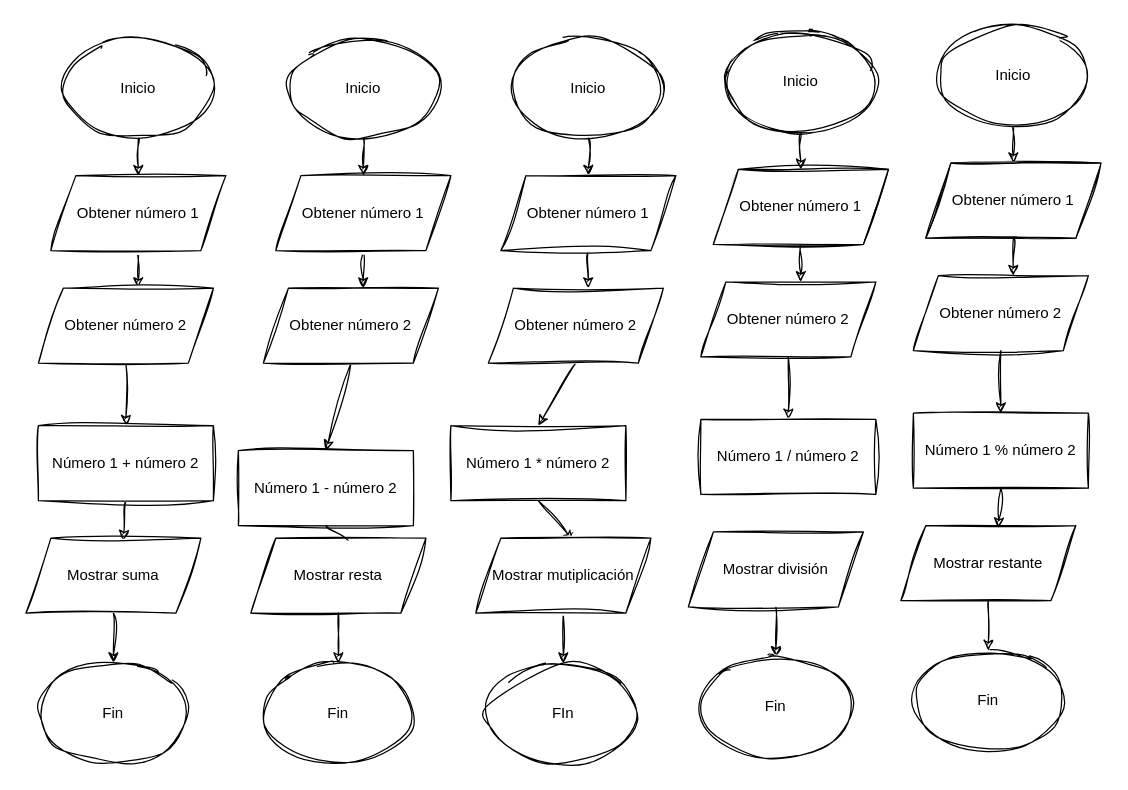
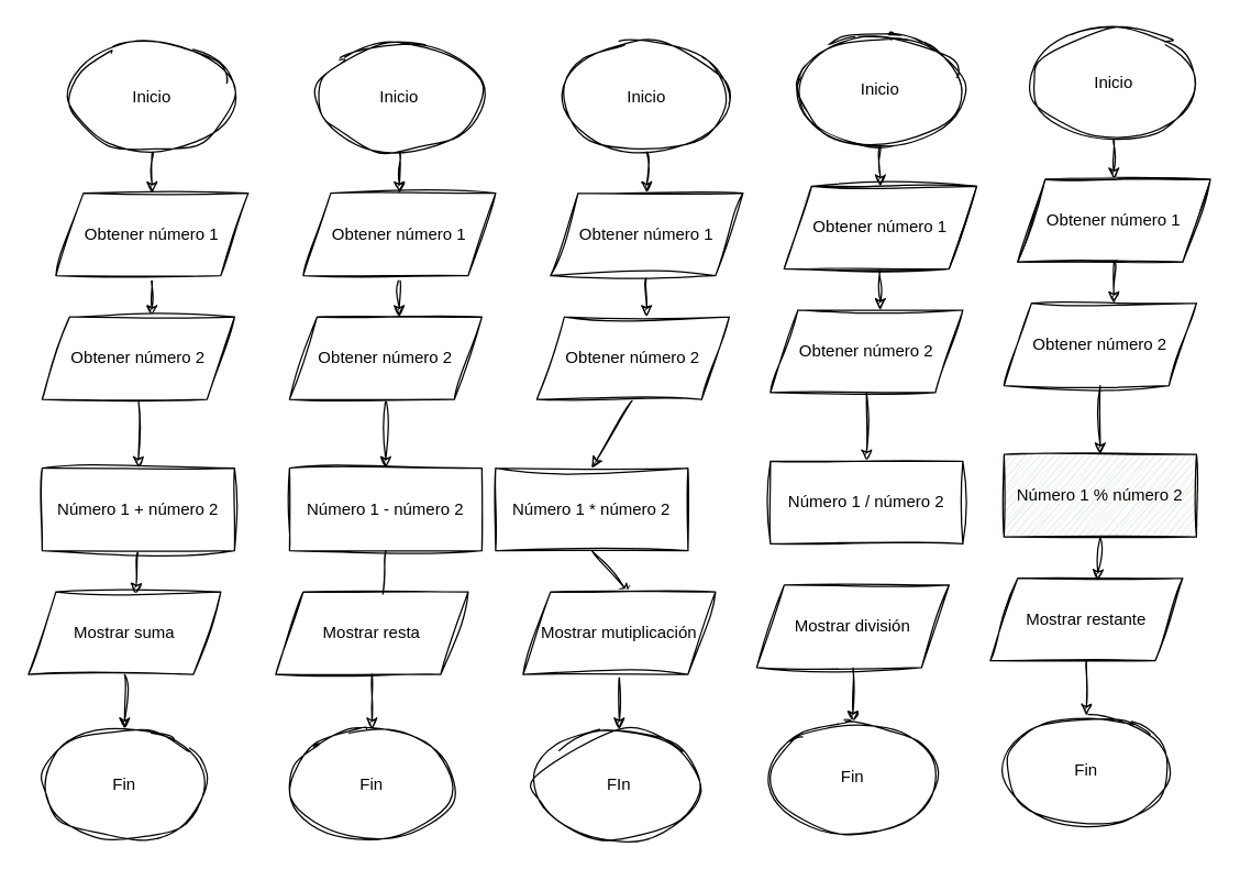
  <mxCell id="0" />
  <mxCell id="1" parent="0" />
  <mxCell id="2" style="edgeStyle=none;html=1;exitX=0.5;exitY=1;exitDx=0;exitDy=0;entryX=0.5;entryY=0;entryDx=0;entryDy=0;sketch=1;curveFitting=1;jiggle=2;" edge="1" parent="1" source="3" target="5"><mxGeometry relative="1" as="geometry" /></mxCell>
  <mxCell id="3" value="Inicio" style="ellipse;whiteSpace=wrap;html=1;sketch=1;curveFitting=1;jiggle=2;" vertex="1" parent="1"><mxGeometry x="50" y="30" width="120" height="80" as="geometry" /></mxCell>
  <mxCell id="4" style="edgeStyle=none;html=1;exitX=0.5;exitY=1;exitDx=0;exitDy=0;entryX=0.571;entryY=0;entryDx=0;entryDy=0;entryPerimeter=0;sketch=1;curveFitting=1;jiggle=2;" edge="1" parent="1" source="5" target="7"><mxGeometry relative="1" as="geometry" /></mxCell>
  <mxCell id="5" value="Obtener número 1" style="shape=parallelogram;perimeter=parallelogramPerimeter;whiteSpace=wrap;html=1;fixedSize=1;sketch=1;curveFitting=1;jiggle=2;" vertex="1" parent="1"><mxGeometry x="40" y="140" width="140" height="60" as="geometry" /></mxCell>
  <mxCell id="6" style="edgeStyle=none;html=1;exitX=0.5;exitY=1;exitDx=0;exitDy=0;entryX=0.5;entryY=0;entryDx=0;entryDy=0;sketch=1;curveFitting=1;jiggle=2;" edge="1" parent="1" source="7" target="9"><mxGeometry relative="1" as="geometry" /></mxCell>
  <mxCell id="7" value="Obtener número 2" style="shape=parallelogram;perimeter=parallelogramPerimeter;whiteSpace=wrap;html=1;fixedSize=1;sketch=1;curveFitting=1;jiggle=2;" vertex="1" parent="1"><mxGeometry x="30" y="230" width="140" height="60" as="geometry" /></mxCell>
  <mxCell id="8" style="edgeStyle=none;html=1;exitX=0.5;exitY=1;exitDx=0;exitDy=0;entryX=0.557;entryY=0.033;entryDx=0;entryDy=0;entryPerimeter=0;sketch=1;curveFitting=1;jiggle=2;" edge="1" parent="1" source="9" target="11"><mxGeometry relative="1" as="geometry" /></mxCell>
  <mxCell id="9" value="Número 1 + número 2" style="rounded=0;whiteSpace=wrap;html=1;sketch=1;curveFitting=1;jiggle=2;" vertex="1" parent="1"><mxGeometry x="30" y="340" width="140" height="60" as="geometry" /></mxCell>
  <mxCell id="10" style="edgeStyle=none;html=1;exitX=0.5;exitY=1;exitDx=0;exitDy=0;entryX=0.5;entryY=0;entryDx=0;entryDy=0;sketch=1;curveFitting=1;jiggle=2;" edge="1" parent="1" source="11" target="12"><mxGeometry relative="1" as="geometry" /></mxCell>
  <mxCell id="11" value="Mostrar suma" style="shape=parallelogram;perimeter=parallelogramPerimeter;whiteSpace=wrap;html=1;fixedSize=1;sketch=1;curveFitting=1;jiggle=2;" vertex="1" parent="1"><mxGeometry x="20" y="430" width="140" height="60" as="geometry" /></mxCell>
  <mxCell id="12" value="Fin" style="ellipse;whiteSpace=wrap;html=1;sketch=1;curveFitting=1;jiggle=2;" vertex="1" parent="1"><mxGeometry x="30" y="530" width="120" height="80" as="geometry" /></mxCell>
  <mxCell id="13" style="edgeStyle=none;html=1;exitX=0.5;exitY=1;exitDx=0;exitDy=0;entryX=0.5;entryY=0;entryDx=0;entryDy=0;sketch=1;curveFitting=1;jiggle=2;" edge="1" parent="1" source="14" target="16"><mxGeometry relative="1" as="geometry" /></mxCell>
  <mxCell id="14" value="Inicio" style="ellipse;whiteSpace=wrap;html=1;sketch=1;curveFitting=1;jiggle=2;" vertex="1" parent="1"><mxGeometry x="230" y="30" width="120" height="80" as="geometry" /></mxCell>
  <mxCell id="15" style="edgeStyle=none;html=1;exitX=0.5;exitY=1;exitDx=0;exitDy=0;entryX=0.571;entryY=0;entryDx=0;entryDy=0;entryPerimeter=0;sketch=1;curveFitting=1;jiggle=2;" edge="1" parent="1" source="16" target="18"><mxGeometry relative="1" as="geometry" /></mxCell>
  <mxCell id="16" value="Obtener número 1" style="shape=parallelogram;perimeter=parallelogramPerimeter;whiteSpace=wrap;html=1;fixedSize=1;sketch=1;curveFitting=1;jiggle=2;" vertex="1" parent="1"><mxGeometry x="220" y="140" width="140" height="60" as="geometry" /></mxCell>
  <mxCell id="17" style="edgeStyle=none;html=1;exitX=0.5;exitY=1;exitDx=0;exitDy=0;entryX=0.5;entryY=0;entryDx=0;entryDy=0;sketch=1;curveFitting=1;jiggle=2;" edge="1" parent="1" source="18" target="20"><mxGeometry relative="1" as="geometry" /></mxCell>
  <mxCell id="18" value="Obtener número 2" style="shape=parallelogram;perimeter=parallelogramPerimeter;whiteSpace=wrap;html=1;fixedSize=1;sketch=1;curveFitting=1;jiggle=2;" vertex="1" parent="1"><mxGeometry x="210" y="230" width="140" height="60" as="geometry" /></mxCell>
  <mxCell id="19" style="edgeStyle=none;html=1;exitX=0.5;exitY=1;exitDx=0;exitDy=0;entryX=0.557;entryY=0.033;entryDx=0;entryDy=0;entryPerimeter=0;sketch=1;curveFitting=1;jiggle=2;endArrow=none;" edge="1" parent="1" source="20" target="22"><mxGeometry relative="1" as="geometry" /></mxCell>
- <mxCell id="20" value="Número 1 - número 2" style="rounded=0;whiteSpace=wrap;html=1;sketch=1;curveFitting=1;jiggle=2;" vertex="1" parent="1"><mxGeometry x="190" y="360" width="140" height="60" as="geometry" /></mxCell>
+ <mxCell id="20" value="Número 1 - número 2" style="rounded=0;whiteSpace=wrap;html=1;sketch=1;curveFitting=1;jiggle=2;" vertex="1" parent="1"><mxGeometry x="210" y="340" width="140" height="60" as="geometry" /></mxCell>
  <mxCell id="21" style="edgeStyle=none;html=1;exitX=0.5;exitY=1;exitDx=0;exitDy=0;entryX=0.5;entryY=0;entryDx=0;entryDy=0;sketch=1;curveFitting=1;jiggle=2;" edge="1" parent="1" source="22" target="23"><mxGeometry relative="1" as="geometry" /></mxCell>
  <mxCell id="22" value="Mostrar resta" style="shape=parallelogram;perimeter=parallelogramPerimeter;whiteSpace=wrap;html=1;fixedSize=1;sketch=1;curveFitting=1;jiggle=2;" vertex="1" parent="1"><mxGeometry x="200" y="430" width="140" height="60" as="geometry" /></mxCell>
  <mxCell id="23" value="Fin" style="ellipse;whiteSpace=wrap;html=1;sketch=1;curveFitting=1;jiggle=2;" vertex="1" parent="1"><mxGeometry x="210" y="530" width="120" height="80" as="geometry" /></mxCell>
  <mxCell id="24" style="edgeStyle=none;html=1;exitX=0.5;exitY=1;exitDx=0;exitDy=0;entryX=0.5;entryY=0;entryDx=0;entryDy=0;sketch=1;curveFitting=1;jiggle=2;" edge="1" parent="1" source="25" target="27"><mxGeometry relative="1" as="geometry" /></mxCell>
  <mxCell id="25" value="Inicio" style="ellipse;whiteSpace=wrap;html=1;sketch=1;curveFitting=1;jiggle=2;" vertex="1" parent="1"><mxGeometry x="410" y="30" width="120" height="80" as="geometry" /></mxCell>
  <mxCell id="26" style="edgeStyle=none;html=1;exitX=0.5;exitY=1;exitDx=0;exitDy=0;entryX=0.571;entryY=0;entryDx=0;entryDy=0;entryPerimeter=0;sketch=1;curveFitting=1;jiggle=2;" edge="1" parent="1" source="27" target="29"><mxGeometry relative="1" as="geometry" /></mxCell>
  <mxCell id="27" value="Obtener número 1" style="shape=parallelogram;perimeter=parallelogramPerimeter;whiteSpace=wrap;html=1;fixedSize=1;sketch=1;curveFitting=1;jiggle=2;" vertex="1" parent="1"><mxGeometry x="400" y="140" width="140" height="60" as="geometry" /></mxCell>
  <mxCell id="28" style="edgeStyle=none;html=1;exitX=0.5;exitY=1;exitDx=0;exitDy=0;entryX=0.5;entryY=0;entryDx=0;entryDy=0;sketch=1;curveFitting=1;jiggle=2;" edge="1" parent="1" source="29" target="31"><mxGeometry relative="1" as="geometry" /></mxCell>
  <mxCell id="29" value="Obtener número 2" style="shape=parallelogram;perimeter=parallelogramPerimeter;whiteSpace=wrap;html=1;fixedSize=1;sketch=1;curveFitting=1;jiggle=2;" vertex="1" parent="1"><mxGeometry x="390" y="230" width="140" height="60" as="geometry" /></mxCell>
  <mxCell id="30" style="edgeStyle=none;html=1;exitX=0.5;exitY=1;exitDx=0;exitDy=0;entryX=0.557;entryY=0.033;entryDx=0;entryDy=0;entryPerimeter=0;sketch=1;curveFitting=1;jiggle=2;" edge="1" parent="1" source="31" target="33"><mxGeometry relative="1" as="geometry" /></mxCell>
  <mxCell id="31" value="Número 1 * número 2" style="rounded=0;whiteSpace=wrap;html=1;sketch=1;curveFitting=1;jiggle=2;" vertex="1" parent="1"><mxGeometry x="360" y="340" width="140" height="60" as="geometry" /></mxCell>
  <mxCell id="32" style="edgeStyle=none;html=1;exitX=0.5;exitY=1;exitDx=0;exitDy=0;entryX=0.5;entryY=0;entryDx=0;entryDy=0;sketch=1;curveFitting=1;jiggle=2;" edge="1" parent="1" source="33" target="34"><mxGeometry relative="1" as="geometry" /></mxCell>
  <mxCell id="33" value="Mostrar mutiplicación" style="shape=parallelogram;perimeter=parallelogramPerimeter;whiteSpace=wrap;html=1;fixedSize=1;sketch=1;curveFitting=1;jiggle=2;" vertex="1" parent="1"><mxGeometry x="380" y="430" width="140" height="60" as="geometry" /></mxCell>
  <mxCell id="34" value="FIn" style="ellipse;whiteSpace=wrap;html=1;sketch=1;curveFitting=1;jiggle=2;" vertex="1" parent="1"><mxGeometry x="390" y="530" width="120" height="80" as="geometry" /></mxCell>
  <mxCell id="35" style="edgeStyle=none;html=1;exitX=0.5;exitY=1;exitDx=0;exitDy=0;entryX=0.5;entryY=0;entryDx=0;entryDy=0;sketch=1;curveFitting=1;jiggle=2;" edge="1" parent="1" source="36" target="38"><mxGeometry relative="1" as="geometry" /></mxCell>
  <mxCell id="36" value="Inicio" style="ellipse;whiteSpace=wrap;html=1;sketch=1;curveFitting=1;jiggle=2;" vertex="1" parent="1"><mxGeometry x="580" y="25" width="120" height="80" as="geometry" /></mxCell>
  <mxCell id="37" style="edgeStyle=none;html=1;exitX=0.5;exitY=1;exitDx=0;exitDy=0;entryX=0.571;entryY=0;entryDx=0;entryDy=0;entryPerimeter=0;sketch=1;curveFitting=1;jiggle=2;" edge="1" parent="1" source="38" target="40"><mxGeometry relative="1" as="geometry" /></mxCell>
  <mxCell id="38" value="Obtener número 1" style="shape=parallelogram;perimeter=parallelogramPerimeter;whiteSpace=wrap;html=1;fixedSize=1;sketch=1;curveFitting=1;jiggle=2;" vertex="1" parent="1"><mxGeometry x="570" y="135" width="140" height="60" as="geometry" /></mxCell>
  <mxCell id="39" style="edgeStyle=none;html=1;exitX=0.5;exitY=1;exitDx=0;exitDy=0;entryX=0.5;entryY=0;entryDx=0;entryDy=0;sketch=1;curveFitting=1;jiggle=2;" edge="1" parent="1" source="40" target="41"><mxGeometry relative="1" as="geometry" /></mxCell>
  <mxCell id="40" value="Obtener número 2" style="shape=parallelogram;perimeter=parallelogramPerimeter;whiteSpace=wrap;html=1;fixedSize=1;sketch=1;curveFitting=1;jiggle=2;" vertex="1" parent="1"><mxGeometry x="560" y="225" width="140" height="60" as="geometry" /></mxCell>
  <mxCell id="41" value="Número 1 / número 2" style="rounded=0;whiteSpace=wrap;html=1;sketch=1;curveFitting=1;jiggle=2;" vertex="1" parent="1"><mxGeometry x="560" y="335" width="140" height="60" as="geometry" /></mxCell>
  <mxCell id="42" style="edgeStyle=none;html=1;exitX=0.5;exitY=1;exitDx=0;exitDy=0;entryX=0.5;entryY=0;entryDx=0;entryDy=0;sketch=1;curveFitting=1;jiggle=2;" edge="1" parent="1" source="43" target="44"><mxGeometry relative="1" as="geometry" /></mxCell>
  <mxCell id="43" value="Mostrar división" style="shape=parallelogram;perimeter=parallelogramPerimeter;whiteSpace=wrap;html=1;fixedSize=1;sketch=1;curveFitting=1;jiggle=2;" vertex="1" parent="1"><mxGeometry x="550" y="425" width="140" height="60" as="geometry" /></mxCell>
  <mxCell id="44" value="Fin" style="ellipse;whiteSpace=wrap;html=1;sketch=1;curveFitting=1;jiggle=2;" vertex="1" parent="1"><mxGeometry x="560" y="525" width="120" height="80" as="geometry" /></mxCell>
  <mxCell id="45" value="Inicio" style="ellipse;whiteSpace=wrap;html=1;sketch=1;curveFitting=1;jiggle=2;" vertex="1" parent="1"><mxGeometry x="580" y="25" width="120" height="80" as="geometry" /></mxCell>
  <mxCell id="46" value="Obtener número 1" style="shape=parallelogram;perimeter=parallelogramPerimeter;whiteSpace=wrap;html=1;fixedSize=1;sketch=1;curveFitting=1;jiggle=2;" vertex="1" parent="1"><mxGeometry x="570" y="135" width="140" height="60" as="geometry" /></mxCell>
  <mxCell id="47" style="edgeStyle=none;html=1;exitX=0.5;exitY=1;exitDx=0;exitDy=0;entryX=0.5;entryY=0;entryDx=0;entryDy=0;sketch=1;curveFitting=1;jiggle=2;" edge="1" parent="1" target="49"><mxGeometry relative="1" as="geometry"><mxPoint x="810" y="100" as="sourcePoint" /></mxGeometry></mxCell>
  <mxCell id="48" style="edgeStyle=none;html=1;exitX=0.5;exitY=1;exitDx=0;exitDy=0;entryX=0.571;entryY=0;entryDx=0;entryDy=0;entryPerimeter=0;sketch=1;curveFitting=1;jiggle=2;" edge="1" parent="1" source="49" target="51"><mxGeometry relative="1" as="geometry" /></mxCell>
  <mxCell id="49" value="Obtener número 1" style="shape=parallelogram;perimeter=parallelogramPerimeter;whiteSpace=wrap;html=1;fixedSize=1;sketch=1;curveFitting=1;jiggle=2;" vertex="1" parent="1"><mxGeometry x="740" y="130" width="140" height="60" as="geometry" /></mxCell>
  <mxCell id="50" style="edgeStyle=none;html=1;exitX=0.5;exitY=1;exitDx=0;exitDy=0;entryX=0.5;entryY=0;entryDx=0;entryDy=0;sketch=1;curveFitting=1;jiggle=2;" edge="1" parent="1" source="51" target="53"><mxGeometry relative="1" as="geometry" /></mxCell>
  <mxCell id="51" value="Obtener número 2" style="shape=parallelogram;perimeter=parallelogramPerimeter;whiteSpace=wrap;html=1;fixedSize=1;sketch=1;curveFitting=1;jiggle=2;" vertex="1" parent="1"><mxGeometry x="730" y="220" width="140" height="60" as="geometry" /></mxCell>
  <mxCell id="52" style="edgeStyle=none;html=1;exitX=0.5;exitY=1;exitDx=0;exitDy=0;entryX=0.557;entryY=0.033;entryDx=0;entryDy=0;entryPerimeter=0;sketch=1;curveFitting=1;jiggle=2;" edge="1" parent="1" source="53" target="55"><mxGeometry relative="1" as="geometry" /></mxCell>
- <mxCell id="53" value="Número 1 % número 2" style="rounded=0;whiteSpace=wrap;html=1;sketch=1;curveFitting=1;jiggle=2;" vertex="1" parent="1"><mxGeometry x="730" y="330" width="140" height="60" as="geometry" /></mxCell>
+ <mxCell id="53" value="Número 1 % número 2" style="rounded=0;whiteSpace=wrap;html=1;sketch=1;curveFitting=1;jiggle=2;fillColor=#d5e8d4;" vertex="1" parent="1"><mxGeometry x="730" y="330" width="140" height="60" as="geometry" /></mxCell>
  <mxCell id="54" style="edgeStyle=none;html=1;exitX=0.5;exitY=1;exitDx=0;exitDy=0;entryX=0.5;entryY=0;entryDx=0;entryDy=0;sketch=1;curveFitting=1;jiggle=2;" edge="1" parent="1" source="55" target="56"><mxGeometry relative="1" as="geometry" /></mxCell>
  <mxCell id="55" value="Mostrar restante" style="shape=parallelogram;perimeter=parallelogramPerimeter;whiteSpace=wrap;html=1;fixedSize=1;sketch=1;curveFitting=1;jiggle=2;" vertex="1" parent="1"><mxGeometry x="720" y="420" width="140" height="60" as="geometry" /></mxCell>
  <mxCell id="56" value="Fin" style="ellipse;whiteSpace=wrap;html=1;sketch=1;curveFitting=1;jiggle=2;" vertex="1" parent="1"><mxGeometry x="730" y="520" width="120" height="80" as="geometry" /></mxCell>
  <mxCell id="57" value="Inicio" style="ellipse;whiteSpace=wrap;html=1;sketch=1;curveFitting=1;jiggle=2;" vertex="1" parent="1"><mxGeometry x="750" width="120" height="80" as="geometry" y="20" /></mxCell>
  <mxCell id="58" value="Obtener número 1" style="shape=parallelogram;perimeter=parallelogramPerimeter;whiteSpace=wrap;html=1;fixedSize=1;sketch=1;curveFitting=1;jiggle=2;" vertex="1" parent="1"><mxGeometry x="740" y="130" width="140" height="60" as="geometry" /></mxCell>
